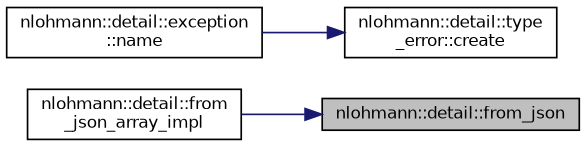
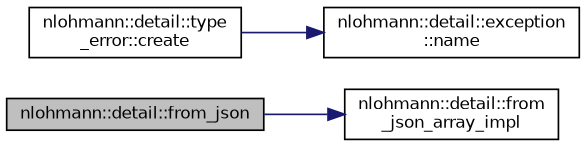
  digraph {
    rankdir=LR
    node [color=black fillcolor=white fontname=Helvetica fontsize=10 shape=record style=filled]
    edge [color=midnightblue fontname=Helvetica fontsize=10 labelfontname=Helvetica labelfontsize=10 style=solid]
    n1 [fillcolor=grey75 fontcolor=black height=0.2 label="nlohmann::detail::from_json" width=0.4]
    n2 [height=0.2 label="nlohmann::detail::from\l_json_array_impl" width=0.4]
    n3 [height=0.2 label="nlohmann::detail::type\l_error::create" width=0.4]
    n4 [height=0.2 label="nlohmann::detail::exception\l::name" width=0.4]
-   n2 -> n1
-   n4 -> n3
+   n1 -> n2
+   n3 -> n4
  }
